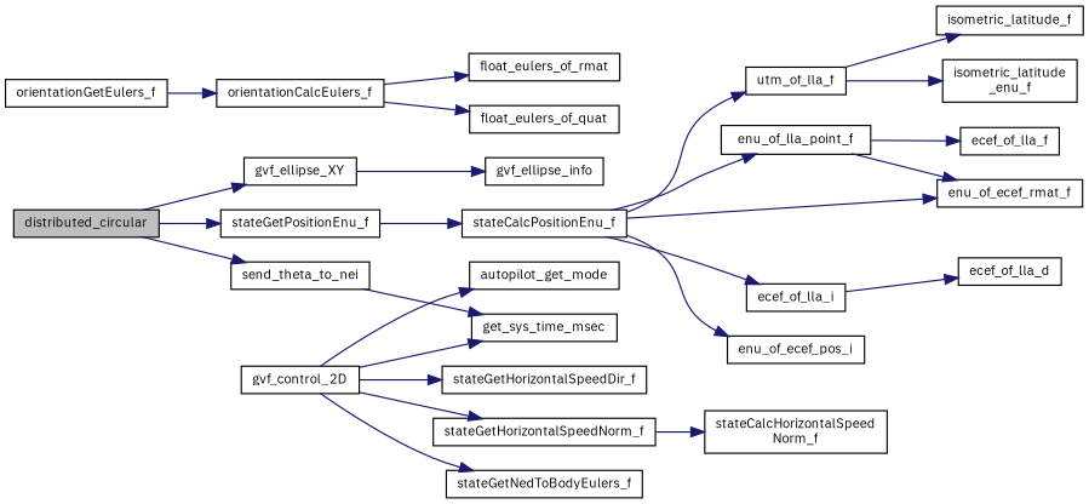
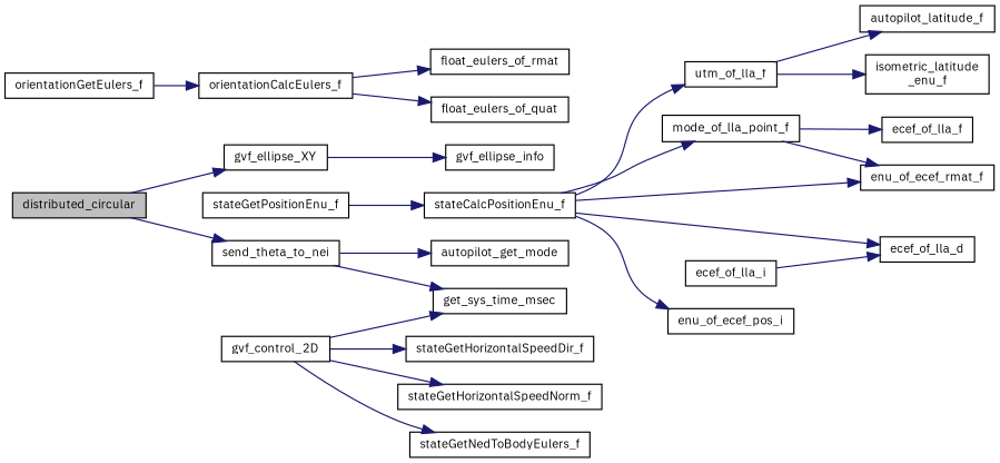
  digraph {
    fontname="IBM Plex Sans"
    rankdir=LR
    node [color=black fillcolor=white fontname="IBM Plex Sans" fontsize=10 shape=record style=filled]
    edge [color=midnightblue fontname="IBM Plex Sans" fontsize=10 labelfontname=FreeSans labelfontsize=10 style=solid]
    n1 [fillcolor=grey75 fontcolor=black height=0.2 label=distributed_circular width=0.4]
    n2 [height=0.2 label=gvf_ellipse_XY width=0.4]
    n3 [height=0.2 label=stateGetPositionEnu_f width=0.4]
    n4 [height=0.2 label=send_theta_to_nei width=0.4]
    n5 [height=0.2 label=autopilot_get_mode width=0.4]
    n6 [height=0.2 label=get_sys_time_msec width=0.4]
    n7 [height=0.2 label=gvf_ellipse_info width=0.4]
    n8 [height=0.2 label=stateCalcPositionEnu_f width=0.4]
    n9 [height=0.2 label=gvf_control_2D width=0.4]
    n10 [height=0.2 label=stateGetHorizontalSpeedDir_f width=0.4]
    n11 [height=0.2 label=stateGetHorizontalSpeedNorm_f width=0.4]
    n12 [height=0.2 label=stateGetNedToBodyEulers_f width=0.4]
-   n13 [height=0.2 label="stateCalcHorizontalSpeed\lNorm_f" width=0.4]
    n14 [height=0.2 label=orientationGetEulers_f width=0.4]
    n15 [height=0.2 label=orientationCalcEulers_f width=0.4]
    n16 [height=0.2 label=float_eulers_of_rmat width=0.4]
    n17 [height=0.2 label=float_eulers_of_quat width=0.4]
    n18 [height=0.2 label=enu_of_ecef_rmat_f width=0.4]
    n19 [height=0.2 label=enu_of_ecef_pos_i width=0.4]
-   n20 [height=0.2 label=enu_of_lla_point_f width=0.4]
+   n20 [height=0.2 label=mode_of_lla_point_f width=0.4]
    n21 [height=0.2 label=ecef_of_lla_i width=0.4]
    n22 [height=0.2 label=utm_of_lla_f width=0.4]
    n23 [height=0.2 label=ecef_of_lla_f width=0.4]
    n24 [height=0.2 label=ecef_of_lla_d width=0.4]
-   n25 [height=0.2 label=isometric_latitude_f width=0.4]
+   n25 [height=0.2 label=autopilot_latitude_f width=0.4]
    n26 [height=0.2 label="isometric_latitude\l_enu_f" width=0.4]
    n1 -> n2
-   n1 -> n3
    n1 -> n4
    n2 -> n7
    n3 -> n8
    n4 -> n6
    n8 -> n18
    n8 -> n19
    n8 -> n20
-   n8 -> n21
+   n8 -> n24
    n8 -> n22
-   n9 -> n5
+   n4 -> n5
    n9 -> n6
    n9 -> n10
    n9 -> n11
    n9 -> n12
-   n11 -> n13
    n14 -> n15
    n15 -> n16
    n15 -> n17
    n20 -> n18
    n20 -> n23
    n21 -> n24
    n22 -> n25
    n22 -> n26
  }
